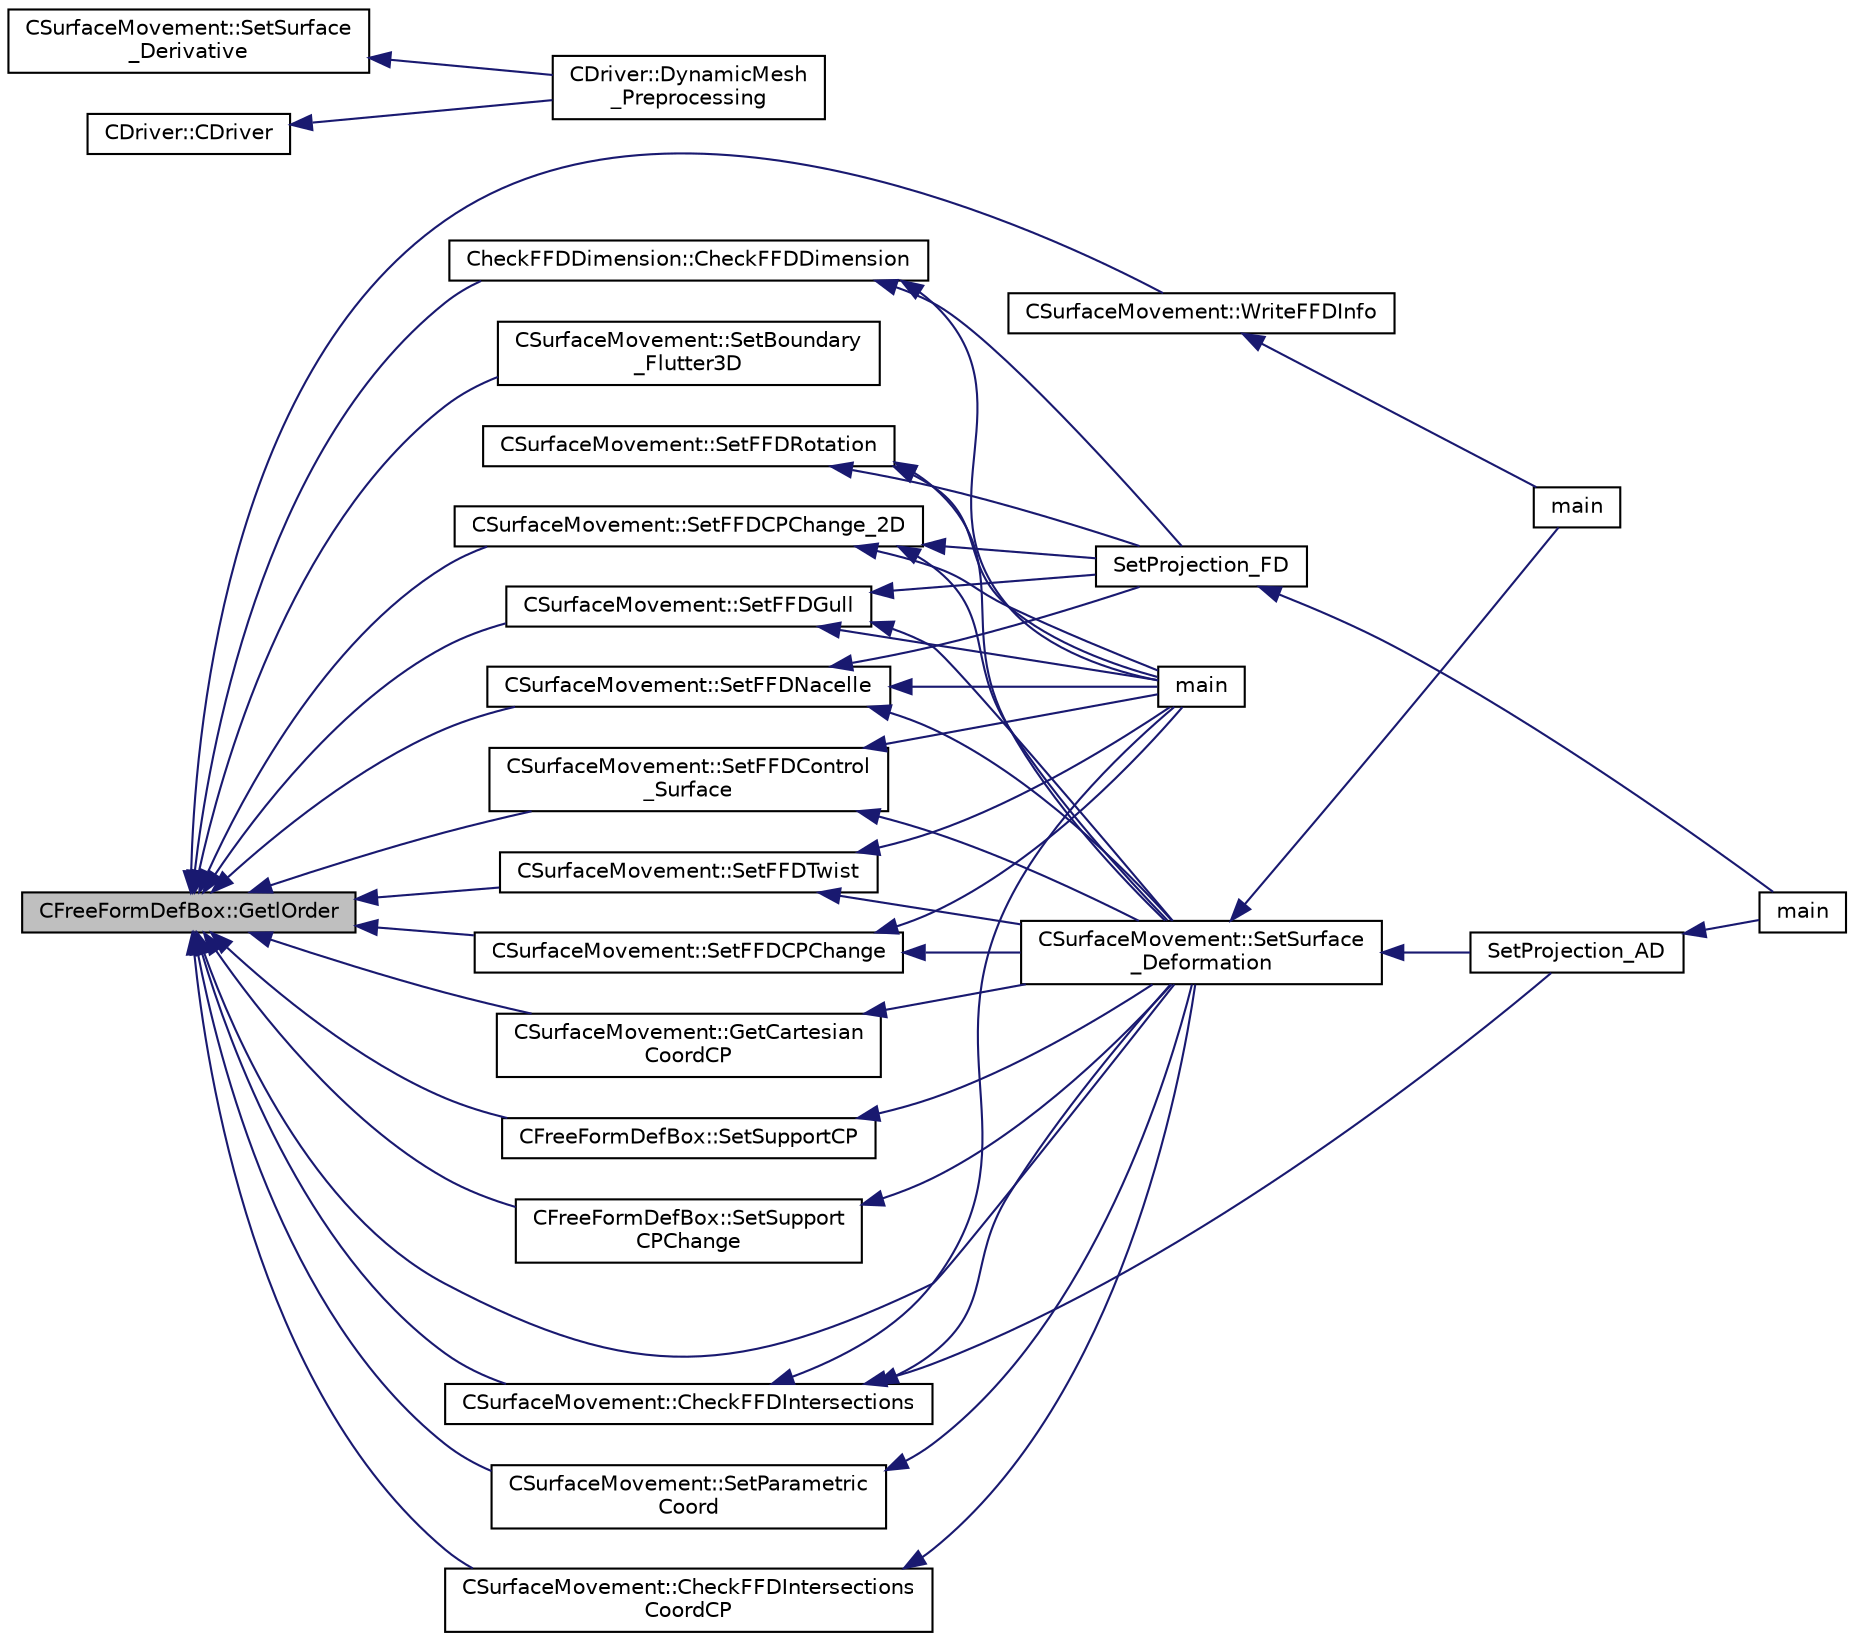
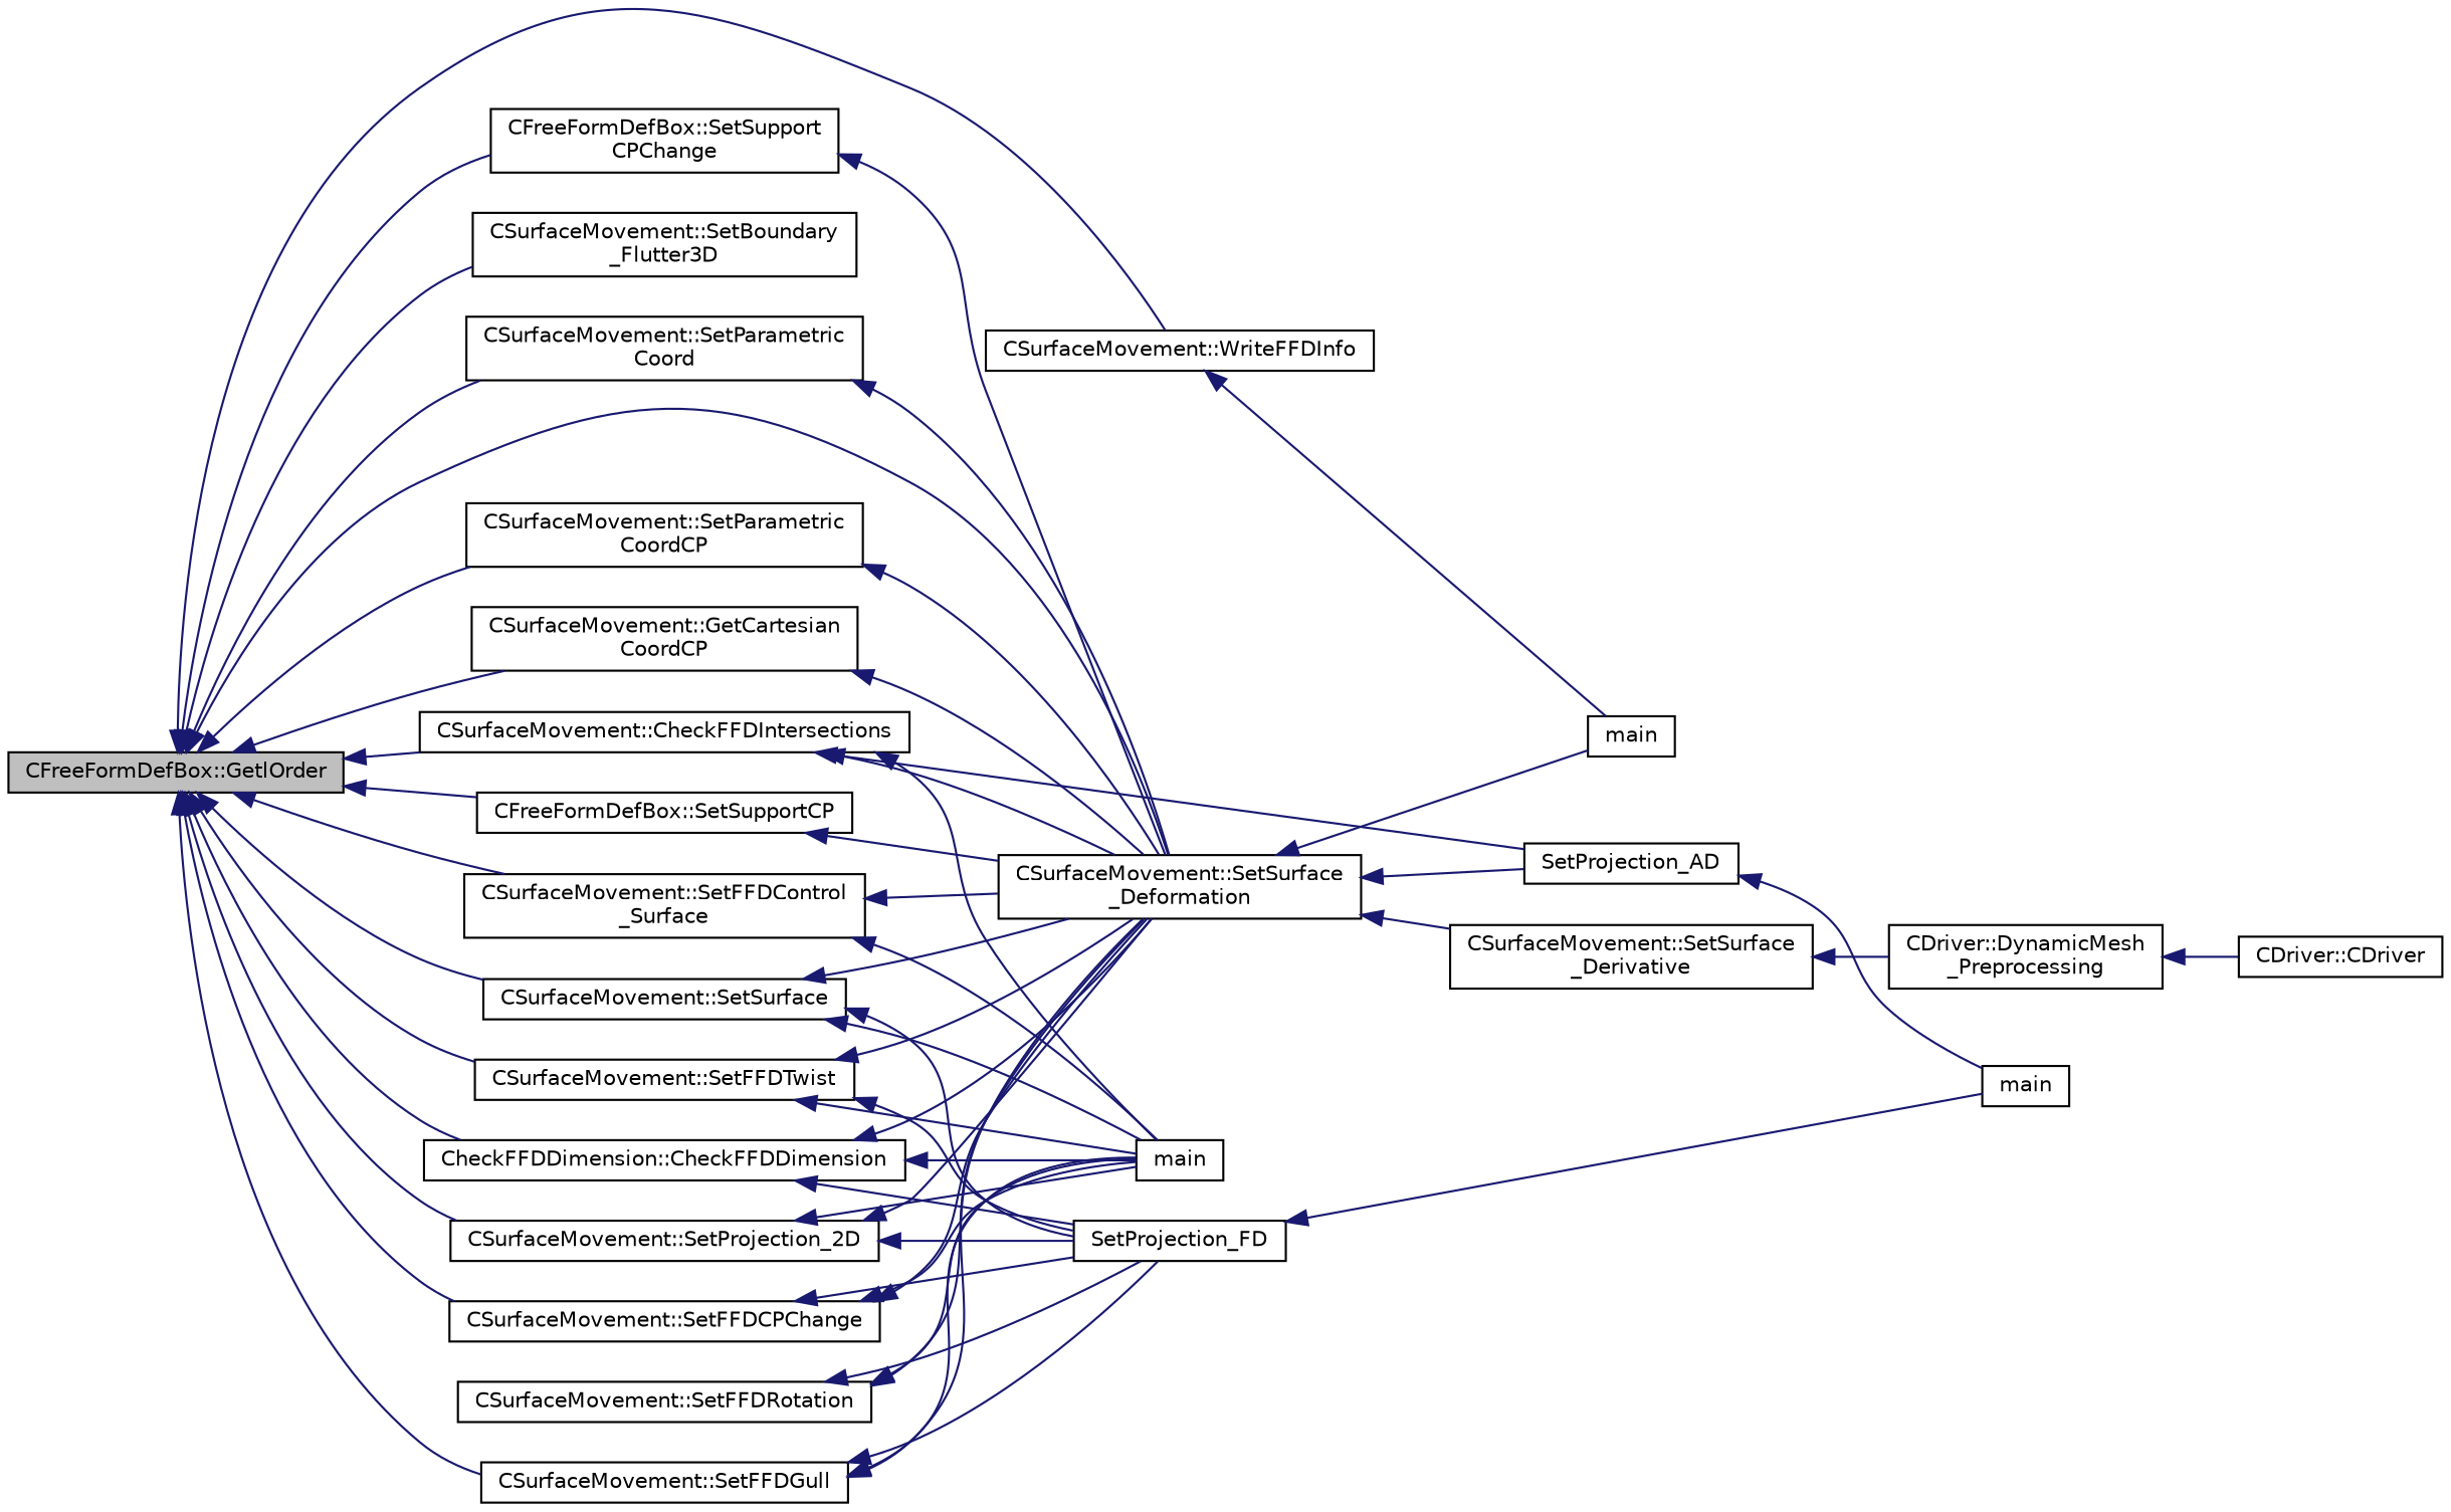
  digraph {
    rankdir=LR
    node [color=black fillcolor=white fontname=Helvetica fontsize=10 shape=record style=filled]
    edge [color=midnightblue dir=back fontname=Helvetica fontsize=10 labelfontname=Helvetica labelfontsize=10 style=solid]
    n1 [fillcolor=grey75 fontcolor=black height=0.2 label="CFreeFormDefBox::GetlOrder" width=0.4]
    n2 [height=0.2 label="CSurfaceMovement::SetParametric\lCoord" width=0.4]
-   n3 [height=0.2 label="CSurfaceMovement::CheckFFDIntersections\lCoordCP" width=0.4]
+   n3 [height=0.2 label="CSurfaceMovement::SetParametric\lCoordCP" width=0.4]
    n4 [height=0.2 label="CSurfaceMovement::GetCartesian\lCoordCP" width=0.4]
    n5 [height=0.2 label="CheckFFDDimension::CheckFFDDimension" width=0.4]
    n6 [height=0.2 label="CSurfaceMovement::CheckFFDIntersections" width=0.4]
-   n7 [height=0.2 label="CSurfaceMovement::SetFFDCPChange_2D" width=0.4]
+   n7 [height=0.2 label="CSurfaceMovement::SetProjection_2D" width=0.4]
    n8 [height=0.2 label="CSurfaceMovement::SetFFDCPChange" width=0.4]
    n9 [height=0.2 label="CSurfaceMovement::SetFFDGull" width=0.4]
-   n10 [height=0.2 label="CSurfaceMovement::SetFFDNacelle" width=0.4]
+   n10 [height=0.2 label="CSurfaceMovement::SetSurface" width=0.4]
    n11 [height=0.2 label="CSurfaceMovement::SetFFDTwist" width=0.4]
    n12 [height=0.2 label="CSurfaceMovement::SetFFDControl\l_Surface" width=0.4]
    n13 [height=0.2 label="CSurfaceMovement::SetBoundary\l_Flutter3D" width=0.4]
    n14 [height=0.2 label="CSurfaceMovement::WriteFFDInfo" width=0.4]
    n15 [height=0.2 label="CFreeFormDefBox::SetSupportCP" width=0.4]
    n16 [height=0.2 label="CFreeFormDefBox::SetSupport\lCPChange" width=0.4]
    n17 [height=0.2 label="CSurfaceMovement::SetSurface\l_Deformation" width=0.4]
    n18 [height=0.2 label=SetProjection_FD width=0.4]
    n19 [height=0.2 label=main width=0.4]
    n20 [height=0.2 label=SetProjection_AD width=0.4]
    n21 [height=0.2 label="CSurfaceMovement::SetFFDRotation" width=0.4]
    n22 [height=0.2 label=main width=0.4]
    n23 [height=0.2 label="CSurfaceMovement::SetSurface\l_Derivative" width=0.4]
    n24 [height=0.2 label="CDriver::DynamicMesh\l_Preprocessing" width=0.4]
    n25 [height=0.2 label=main width=0.4]
    n26 [height=0.2 label="CDriver::CDriver" width=0.4]
    n1 -> n2
    n1 -> n3
    n1 -> n4
    n1 -> n5
    n1 -> n6
    n1 -> n7
    n1 -> n8
    n1 -> n9
    n1 -> n10
    n1 -> n11
    n1 -> n12
    n1 -> n13
    n1 -> n14
    n1 -> n15
    n1 -> n16
    n1 -> n17
    n2 -> n17
    n3 -> n17
    n4 -> n17
+   n5 -> n17
    n5 -> n18
    n5 -> n19
    n6 -> n17
    n6 -> n19
    n6 -> n20
    n7 -> n17
    n7 -> n18
    n7 -> n19
    n8 -> n17
+   n8 -> n18
    n8 -> n19
    n9 -> n17
    n9 -> n18
    n9 -> n19
    n10 -> n17
    n10 -> n18
    n10 -> n19
    n11 -> n17
+   n11 -> n18
    n11 -> n19
    n12 -> n17
    n12 -> n19
    n14 -> n22
    n15 -> n17
    n16 -> n17
    n17 -> n20
    n17 -> n22
+   n17 -> n23
    n18 -> n25
    n20 -> n25
    n21 -> n17
    n21 -> n18
    n21 -> n19
    n23 -> n24
-   n26 -> n24
+   n24 -> n26
  }
